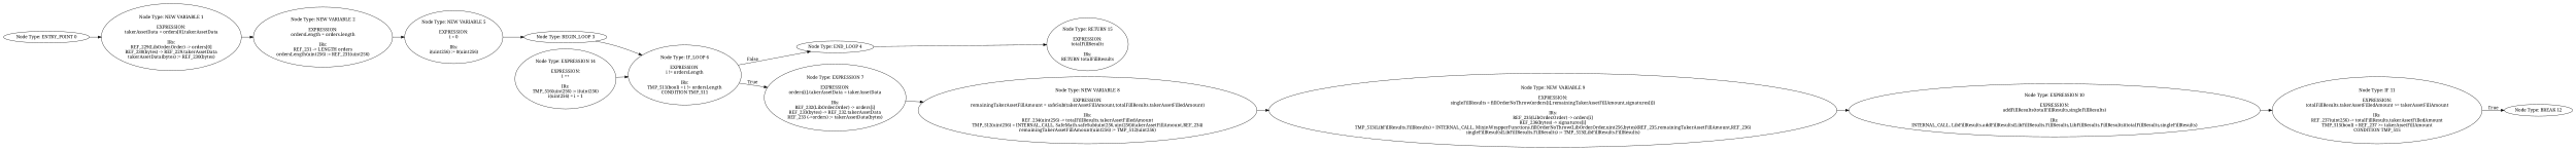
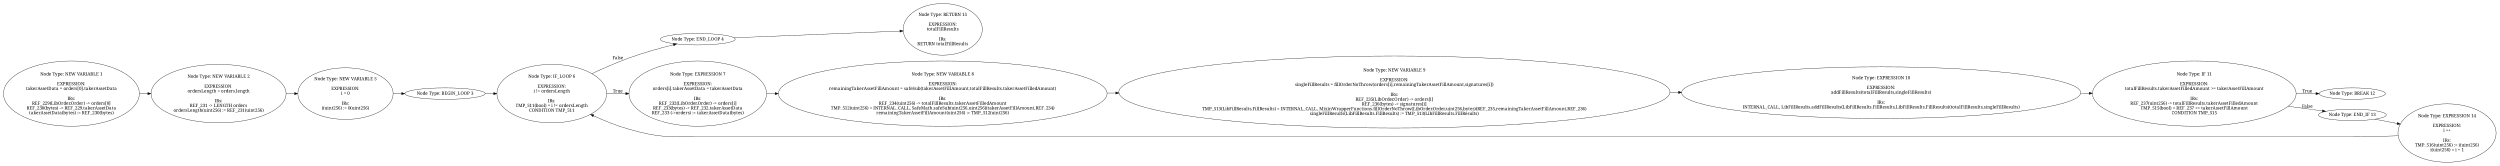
  digraph {
    fontname="Noto Serif"
    rankdir=LR
    node [fontname="Noto Serif"]
    edge [fontname="Noto Serif"]
-   n1 [label="Node Type: ENTRY_POINT 0\n"]
    n2 [label="Node Type: NEW VARIABLE 1\n\nEXPRESSION:\ntakerAssetData = orders[0].takerAssetData\n\nIRs:\nREF_229(LibOrder.Order) -> orders[0]\nREF_230(bytes) -> REF_229.takerAssetData\ntakerAssetData(bytes) := REF_230(bytes)"]
    n3 [label="Node Type: NEW VARIABLE 2\n\nEXPRESSION:\nordersLength = orders.length\n\nIRs:\nREF_231 -> LENGTH orders\nordersLength(uint256) := REF_231(uint256)"]
    n4 [label="Node Type: NEW VARIABLE 5\n\nEXPRESSION:\ni = 0\n\nIRs:\ni(uint256) := 0(uint256)"]
    n5 [label="Node Type: BEGIN_LOOP 3\n"]
    n6 [label="Node Type: IF_LOOP 6\n\nEXPRESSION:\ni != ordersLength\n\nIRs:\nTMP_511(bool) = i != ordersLength\nCONDITION TMP_511"]
    n7 [label="Node Type: END_LOOP 4\n"]
    n8 [label="Node Type: EXPRESSION 7\n\nEXPRESSION:\norders[i].takerAssetData = takerAssetData\n\nIRs:\nREF_232(LibOrder.Order) -> orders[i]\nREF_233(bytes) -> REF_232.takerAssetData\nREF_233 (->orders) := takerAssetData(bytes)"]
    n9 [label="Node Type: RETURN 15\n\nEXPRESSION:\ntotalFillResults\n\nIRs:\nRETURN totalFillResults"]
    n10 [label="Node Type: NEW VARIABLE 8\n\nEXPRESSION:\nremainingTakerAssetFillAmount = safeSub(takerAssetFillAmount,totalFillResults.takerAssetFilledAmount)\n\nIRs:\nREF_234(uint256) -> totalFillResults.takerAssetFilledAmount\nTMP_512(uint256) = INTERNAL_CALL, SafeMath.safeSub(uint256,uint256)(takerAssetFillAmount,REF_234)\nremainingTakerAssetFillAmount(uint256) := TMP_512(uint256)"]
    n11 [label="Node Type: NEW VARIABLE 9\n\nEXPRESSION:\nsingleFillResults = fillOrderNoThrow(orders[i],remainingTakerAssetFillAmount,signatures[i])\n\nIRs:\nREF_235(LibOrder.Order) -> orders[i]\nREF_236(bytes) -> signatures[i]\nTMP_513(LibFillResults.FillResults) = INTERNAL_CALL, MixinWrapperFunctions.fillOrderNoThrow(LibOrder.Order,uint256,bytes)(REF_235,remainingTakerAssetFillAmount,REF_236)\nsingleFillResults(LibFillResults.FillResults) := TMP_513(LibFillResults.FillResults)"]
    n12 [label="Node Type: EXPRESSION 10\n\nEXPRESSION:\naddFillResults(totalFillResults,singleFillResults)\n\nIRs:\nINTERNAL_CALL, LibFillResults.addFillResults(LibFillResults.FillResults,LibFillResults.FillResults)(totalFillResults,singleFillResults)"]
    n13 [label="Node Type: IF 11\n\nEXPRESSION:\ntotalFillResults.takerAssetFilledAmount >= takerAssetFillAmount\n\nIRs:\nREF_237(uint256) -> totalFillResults.takerAssetFilledAmount\nTMP_515(bool) = REF_237 >= takerAssetFillAmount\nCONDITION TMP_515"]
    n14 [label="Node Type: BREAK 12\n"]
+   n15 [label="Node Type: END_IF 13\n"]
    n16 [label="Node Type: EXPRESSION 14\n\nEXPRESSION:\ni ++\n\nIRs:\nTMP_516(uint256) := i(uint256)\ni(uint256) = i + 1"]
-   n1 -> n2
    n2 -> n3
    n3 -> n4
    n4 -> n5
    n5 -> n6
    n6 -> n7 [label=False]
    n6 -> n8 [label=True]
    n7 -> n9
    n8 -> n10
    n10 -> n11
    n11 -> n12
    n12 -> n13
    n13 -> n14 [label=True]
+   n13 -> n15 [label=False]
+   n15 -> n16
    n16 -> n6
  }
